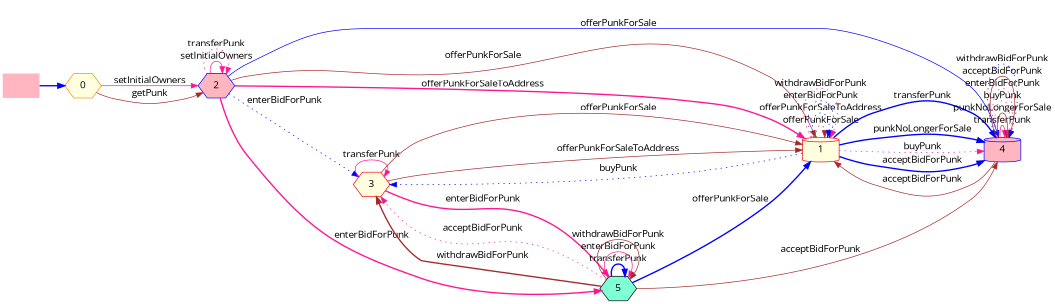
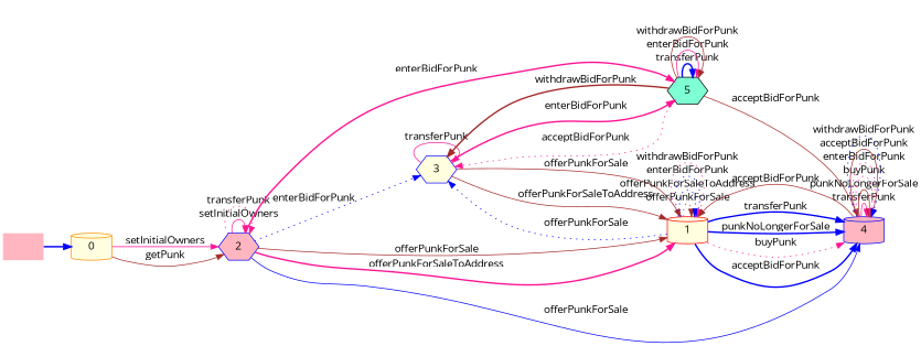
  digraph {
    fontname="Open Sans"
    rankdir=LR
    node [color=blue fillcolor=lightpink fontname="Open Sans" shape=hexagon style=filled]
    edge [color=deeppink fontname="Open Sans" style=solid]
    "" [shape=plaintext]
-   n2 [color=darkorange fillcolor=lightyellow label=0]
+   n2 [color=darkorange fillcolor=lightyellow label=0 shape=cylinder]
    n3 [label=2]
-   n4 [color=red fillcolor=lightyellow label=3]
+   n4 [fillcolor=lightyellow label=3]
    n5 [color=red fillcolor=lightyellow label=1 shape=cylinder]
    n6 [color=black fillcolor=aquamarine label=5]
    n7 [label=4 shape=cylinder]
    "" -> n2 [color=blue style=bold]
    n2 -> n3 [label=setInitialOwners]
    n2 -> n3 [color=brown label=getPunk]
    n3 -> n3 [label=setInitialOwners]
    n3 -> n3 [label=transferPunk style=dotted]
    n3 -> n4 [color=blue label=enterBidForPunk style=dotted]
    n3 -> n5 [color=brown label=offerPunkForSale]
    n3 -> n5 [label=offerPunkForSaleToAddress style=bold]
    n3 -> n6 [label=enterBidForPunk style=bold]
    n3 -> n7 [color=blue label=offerPunkForSale]
    n4 -> n4 [label=transferPunk]
    n4 -> n5 [color=brown label=offerPunkForSale]
    n4 -> n5 [color=brown label=offerPunkForSaleToAddress]
    n4 -> n6 [label=enterBidForPunk style=bold]
-   n5 -> n4 [color=blue label=buyPunk style=dotted]
+   n5 -> n4 [color=blue label=offerPunkForSale style=dotted]
    n5 -> n5 [color=brown label=offerPunkForSale style=dotted]
    n5 -> n5 [color=blue label=offerPunkForSaleToAddress style=dotted]
    n5 -> n5 [color=blue label=enterBidForPunk style=dotted]
    n5 -> n5 [label=withdrawBidForPunk style=dotted]
    n5 -> n7 [color=blue label=transferPunk style=bold]
    n5 -> n7 [color=blue label=punkNoLongerForSale style=bold]
    n5 -> n7 [label=buyPunk style=dotted]
    n5 -> n7 [color=blue label=acceptBidForPunk style=bold]
    n6 -> n4 [label=acceptBidForPunk style=dotted]
    n6 -> n4 [color=brown label=withdrawBidForPunk style=bold]
-   n6 -> n5 [color=blue label=offerPunkForSale style=bold]
    n6 -> n6 [color=blue label=transferPunk style=bold]
    n6 -> n6 [label=enterBidForPunk]
    n6 -> n6 [color=brown label=withdrawBidForPunk]
    n6 -> n7 [color=brown label=acceptBidForPunk]
    n7 -> n5 [color=brown label=acceptBidForPunk]
    n7 -> n7 [label=transferPunk]
    n7 -> n7 [color=brown label=punkNoLongerForSale]
    n7 -> n7 [label=buyPunk style=dotted]
    n7 -> n7 [label=enterBidForPunk style=dotted]
    n7 -> n7 [color=brown label=acceptBidForPunk]
    n7 -> n7 [color=blue label=withdrawBidForPunk style=dotted]
  }
